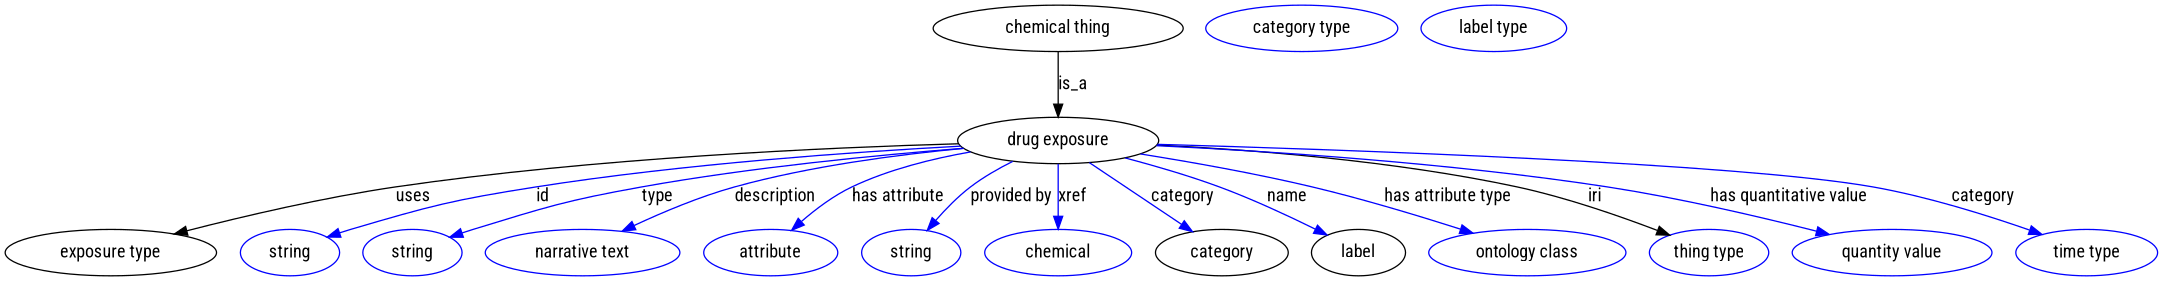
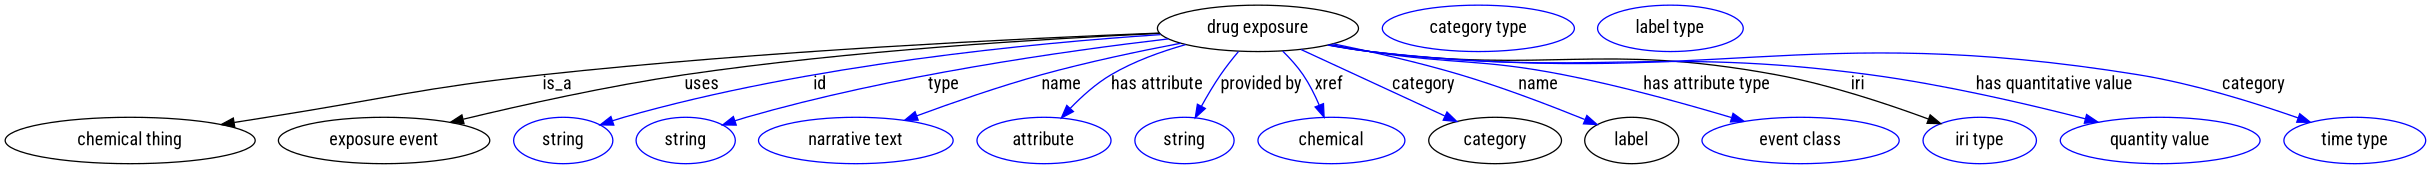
  digraph {
    fontname="Roboto Condensed"
    node [fontname="Roboto Condensed" color=blue]
    edge [fontname="Roboto Condensed" color=blue style=solid]
    n1 [height=0.5 label="drug exposure" width=2.1665 color=""]
    n2 [height=0.5 label="chemical thing" width=2.69 color=""]
-   "exposure event" [height=0.5 width=2.2748 label="exposure type" color=""]
+   "exposure event" [height=0.5 width=2.2748 color=""]
    n4 [height=0.5 label=string width=1.0652]
    n5 [height=0.5 label=string width=1.0652]
    n6 [height=0.5 label="narrative text" width=2.0943]
    n7 [height=0.5 label=attribute width=1.4443]
    n8 [height=0.5 label=string width=1.0652]
    n9 [height=0.5 label=chemical width=1.5887]
    category [height=0.5 width=1.4263 color=""]
    n11 [height=0.5 label=label width=1.011 color=""]
-   n12 [height=0.5 label="ontology class" width=2.1304]
-   n13 [height=0.5 label="thing type" width=1.2277]
+   n12 [height=0.5 label="event class" width=2.1304]
+   n13 [height=0.5 label="iri type" width=1.2277]
    n14 [height=0.5 label="quantity value" width=2.1484]
    n15 [height=0.5 label="time type" width=1.5346]
    n16 [height=0.5 label="category type" width=2.0762]
    n17 [height=0.5 label="label type" width=1.5707]
-   n2 -> n1 [label=is_a color="" style=""]
+   n1 -> n2 [label=is_a color="" style=""]
    n1 -> "exposure event" [label=uses color="" style=""]
    n1 -> n4 [label=id]
    n1 -> n5 [label=type]
-   n1 -> n6 [label=description]
+   n1 -> n6 [label=name]
    n1 -> n7 [label="has attribute"]
    n1 -> n8 [label="provided by"]
    n1 -> n9 [label=xref]
    n1 -> category [label=category]
    n1 -> n11 [label=name]
    n1 -> n12 [label="has attribute type"]
    n1 -> n13 [color=black label=iri]
    n1 -> n14 [label="has quantitative value"]
    n1 -> n15 [label=category]
  }
